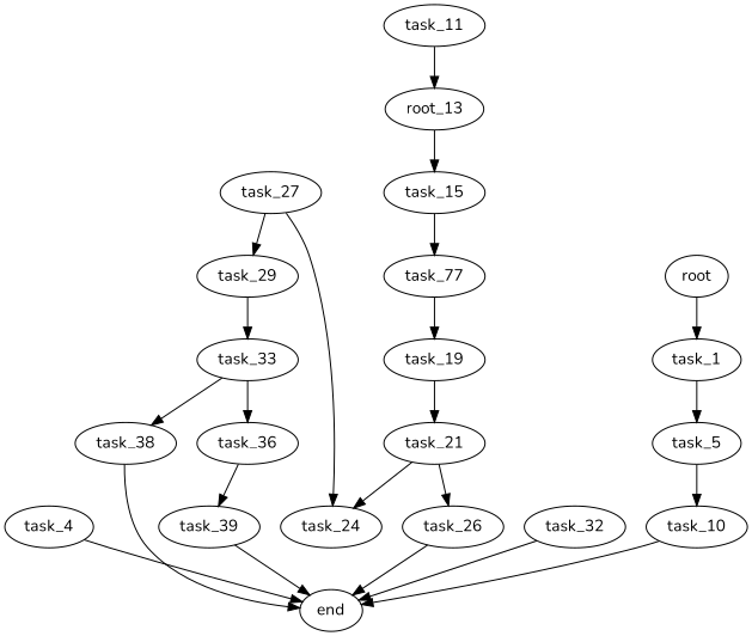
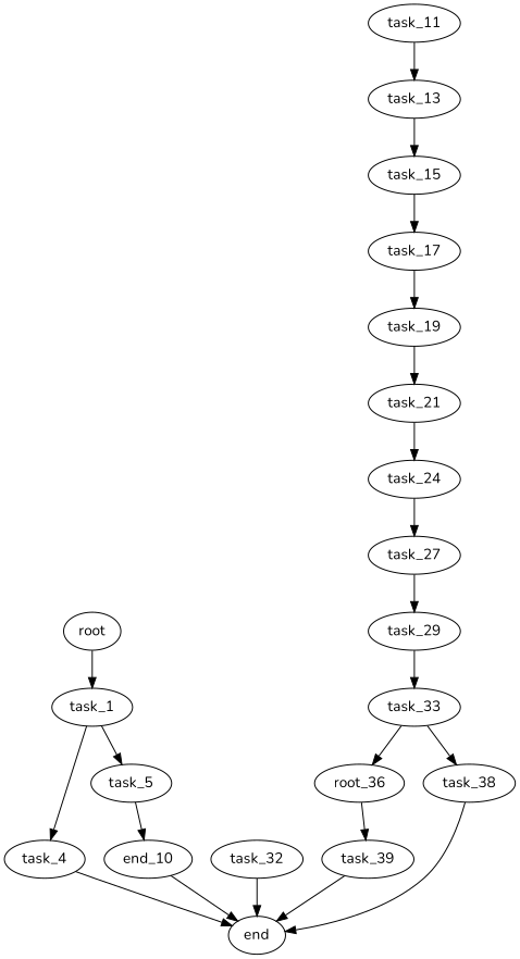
  digraph {
    fontname=Nunito
    node [fontname=Nunito]
    edge [fontname=Nunito]
    root
    task_1
    task_4
    task_5
    end
-   task_10
+   task_10 [label=end_10]
    task_11
-   task_13 [label=root_13]
+   task_13
    task_15
-   task_17 [label=task_77]
+   task_17
    task_19
    task_21
    task_24
-   task_26
    task_27
    task_29
    task_33
    task_32
-   task_36
+   task_36 [label=root_36]
    task_38
    task_39
    root -> task_1
+   task_1 -> task_4
    task_1 -> task_5
    task_4 -> end
    task_5 -> task_10
    task_10 -> end
    task_11 -> task_13
    task_13 -> task_15
    task_15 -> task_17
    task_17 -> task_19
    task_19 -> task_21
    task_21 -> task_24
-   task_21 -> task_26
-   task_27 -> task_24
-   task_26 -> end
+   task_24 -> task_27
    task_27 -> task_29
    task_29 -> task_33
    task_33 -> task_36
    task_33 -> task_38
    task_32 -> end
    task_36 -> task_39
    task_38 -> end
    task_39 -> end
  }
